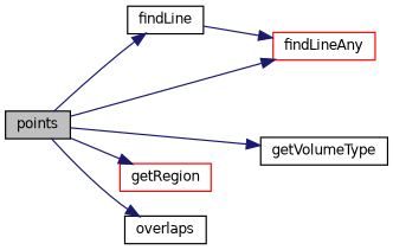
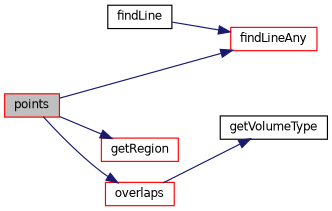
  digraph {
    rankdir=LR
    node [color=black fontname=Helvetica fontsize=10 shape=record]
    edge [color=midnightblue fontname=Helvetica fontsize=10 labelfontname=Helvetica labelfontsize=10 style=solid]
-   n1 [fillcolor=grey75 fontcolor=black height=0.2 label=points style=filled width=0.4]
+   n1 [color=red fillcolor=grey75 fontcolor=black height=0.2 label=points style=filled width=0.4]
    n2 [height=0.2 label=findLine width=0.4]
    n3 [color=red height=0.2 label=findLineAny width=0.4]
    n4 [height=0.2 label=getVolumeType width=0.4]
    n5 [color=red height=0.2 label=getRegion width=0.4]
-   n6 [height=0.2 label=overlaps width=0.4]
-   n1 -> n2
+   n6 [color=red height=0.2 label=overlaps width=0.4]
    n1 -> n3
-   n1 -> n4
+   n6 -> n4
    n1 -> n5
    n1 -> n6
    n2 -> n3
  }
